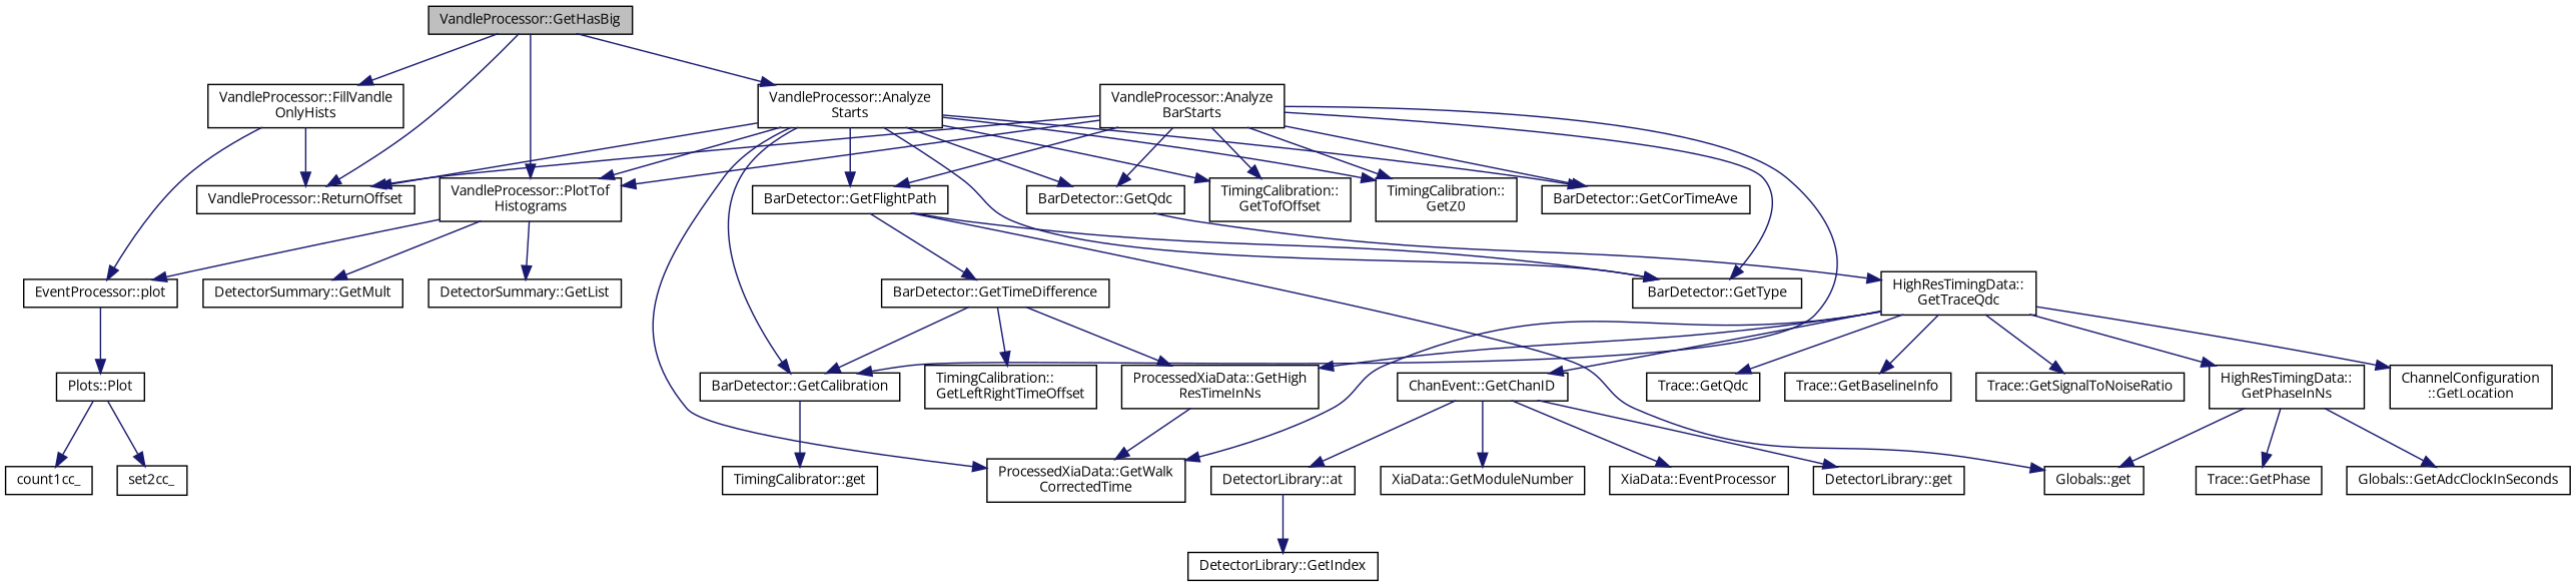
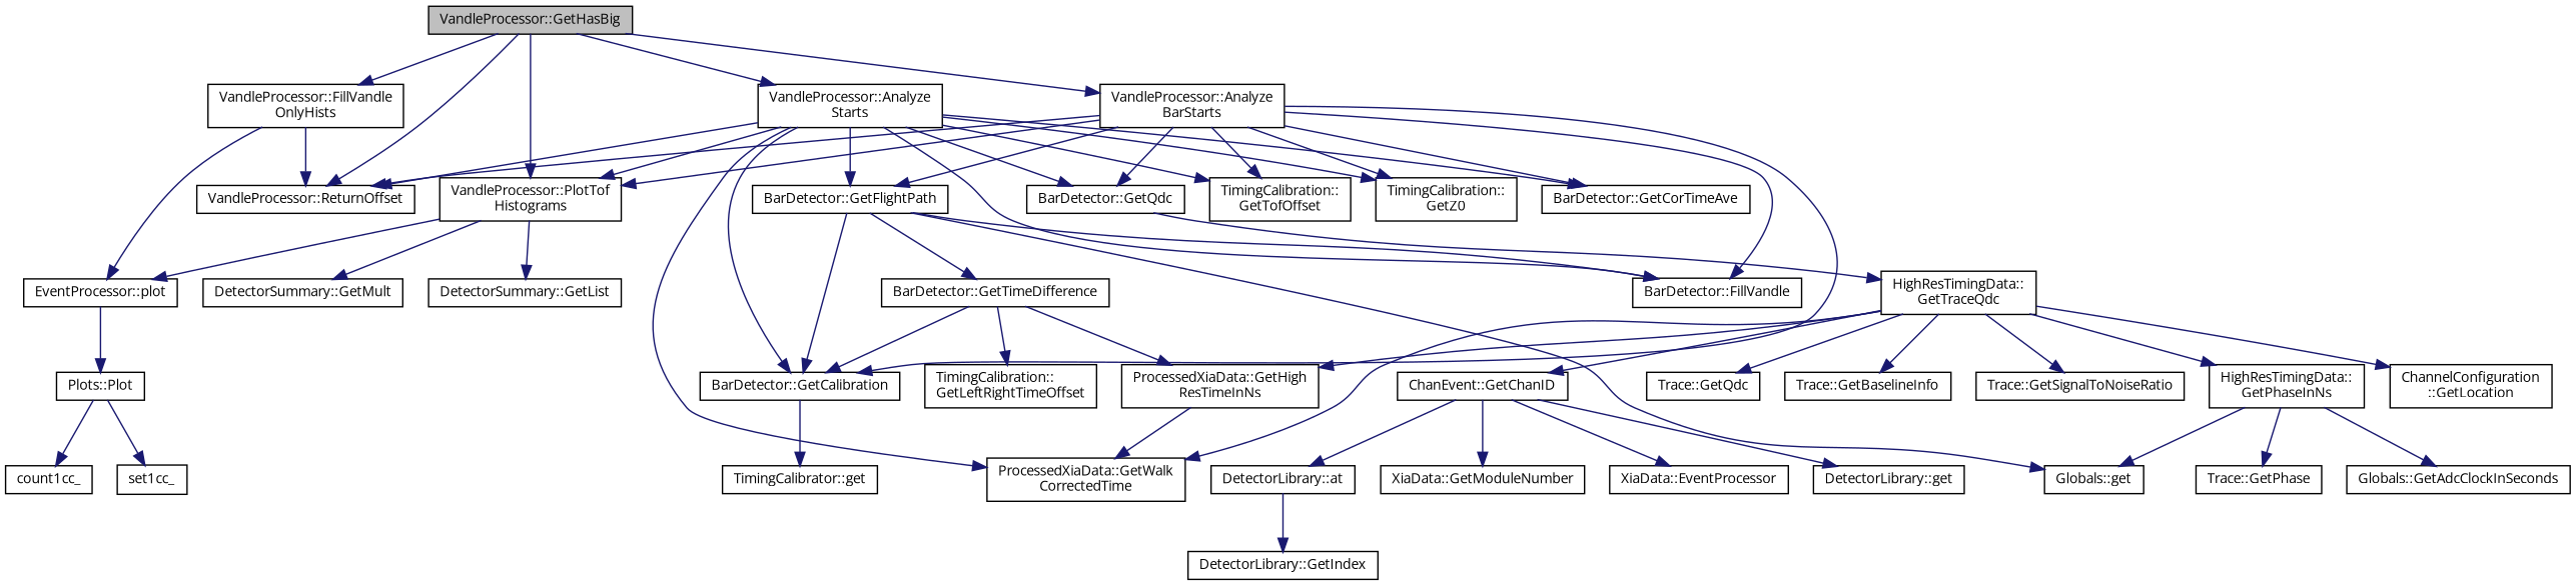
  digraph {
    fontname="Open Sans"
    rankdir=TB
    node [color=black fillcolor=white fontname="Open Sans" fontsize=10 shape=record style=filled]
    edge [color=midnightblue fontname="Open Sans" fontsize=10 labelfontname=Helvetica labelfontsize=10 style=solid]
    n1 [fillcolor=grey75 fontcolor=black height=0.2 label="VandleProcessor::GetHasBig" width=0.4]
    n2 [height=0.2 label="VandleProcessor::Analyze\lBarStarts" width=0.4]
    n3 [height=0.2 label="VandleProcessor::PlotTof\lHistograms" width=0.4]
    n4 [height=0.2 label="VandleProcessor::ReturnOffset" width=0.4]
    n5 [height=0.2 label="VandleProcessor::Analyze\lStarts" width=0.4]
    n6 [height=0.2 label="VandleProcessor::FillVandle\lOnlyHists" width=0.4]
    n7 [height=0.2 label="BarDetector::GetCorTimeAve" width=0.4]
    n8 [height=0.2 label="BarDetector::GetCalibration" width=0.4]
    n9 [height=0.2 label="TimingCalibration::\lGetTofOffset" width=0.4]
    n10 [height=0.2 label="BarDetector::GetFlightPath" width=0.4]
-   n11 [height=0.2 label="BarDetector::GetType" width=0.4]
+   n11 [height=0.2 label="BarDetector::FillVandle" width=0.4]
    n12 [height=0.2 label="TimingCalibration::\lGetZ0" width=0.4]
    n13 [height=0.2 label="BarDetector::GetQdc" width=0.4]
    n14 [height=0.2 label="EventProcessor::plot" width=0.4]
    n15 [height=0.2 label="DetectorSummary::GetMult" width=0.4]
    n16 [height=0.2 label="DetectorSummary::GetList" width=0.4]
    n17 [height=0.2 label="ProcessedXiaData::GetWalk\lCorrectedTime" width=0.4]
    n18 [height=0.2 label="TimingCalibrator::get" width=0.4]
    n19 [height=0.2 label="Globals::get" width=0.4]
    n20 [height=0.2 label="BarDetector::GetTimeDifference" width=0.4]
    n21 [height=0.2 label="HighResTimingData::\lGetTraceQdc" width=0.4]
    n22 [height=0.2 label="ProcessedXiaData::GetHigh\lResTimeInNs" width=0.4]
    n23 [height=0.2 label="TimingCalibration::\lGetLeftRightTimeOffset" width=0.4]
    n24 [height=0.2 label="Plots::Plot" width=0.4]
    n25 [height=0.2 label=count1cc_ width=0.4]
-   n26 [height=0.2 label=set2cc_ width=0.4]
+   n26 [height=0.2 label=set1cc_ width=0.4]
    n27 [height=0.2 label="Trace::GetQdc" width=0.4]
    n28 [height=0.2 label="Trace::GetBaselineInfo" width=0.4]
    n29 [height=0.2 label="HighResTimingData::\lGetPhaseInNs" width=0.4]
    n30 [height=0.2 label="Trace::GetSignalToNoiseRatio" width=0.4]
    n31 [height=0.2 label="ChanEvent::GetChanID" width=0.4]
    n32 [height=0.2 label="ChannelConfiguration\l::GetLocation" width=0.4]
    n33 [height=0.2 label="Trace::GetPhase" width=0.4]
    n34 [height=0.2 label="Globals::GetAdcClockInSeconds" width=0.4]
    n35 [height=0.2 label="DetectorLibrary::get" width=0.4]
    n36 [height=0.2 label="DetectorLibrary::at" width=0.4]
    n37 [height=0.2 label="XiaData::GetModuleNumber" width=0.4]
    n38 [height=0.2 label="XiaData::EventProcessor" width=0.4]
    n39 [height=0.2 label="DetectorLibrary::GetIndex" width=0.4]
+   n1 -> n2
    n1 -> n3
    n1 -> n4
    n1 -> n5
    n1 -> n6
    n2 -> n3
    n2 -> n4
    n2 -> n7
    n2 -> n8
    n2 -> n9
    n2 -> n10
    n2 -> n11
    n2 -> n12
    n2 -> n13
    n3 -> n14
    n3 -> n15
    n3 -> n16
    n5 -> n3
    n5 -> n4
    n5 -> n7
    n5 -> n8
    n5 -> n9
    n5 -> n10
    n5 -> n11
    n5 -> n12
    n5 -> n13
    n5 -> n17
    n6 -> n4
    n6 -> n14
    n8 -> n18
+   n10 -> n8
    n10 -> n11
    n10 -> n19
    n10 -> n20
    n13 -> n21
    n14 -> n24
    n20 -> n8
    n20 -> n22
    n20 -> n23
    n21 -> n17
    n21 -> n22
    n21 -> n27
    n21 -> n28
    n21 -> n29
    n21 -> n30
    n21 -> n31
    n21 -> n32
    n22 -> n17
    n24 -> n25
    n24 -> n26
    n29 -> n19
    n29 -> n33
    n29 -> n34
    n31 -> n35
    n31 -> n36
    n31 -> n37
    n31 -> n38
    n36 -> n39
  }
